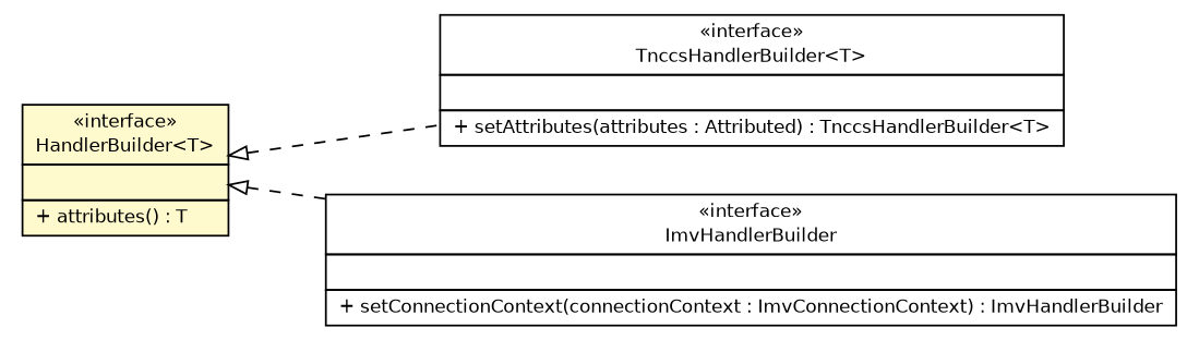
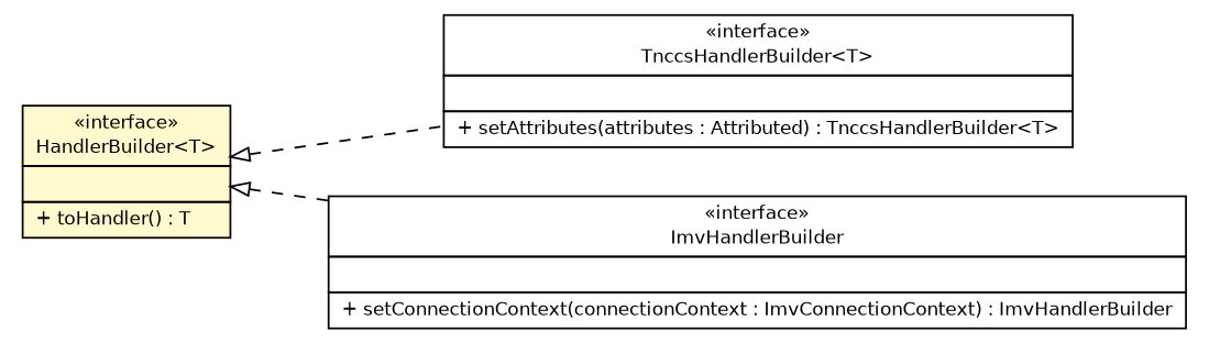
  digraph {
    nodesep=0.25
    rankdir=LR
    ranksep=0.5
    node [fontcolor=black fontname=Helvetica fontsize=10.0 shape=plaintext]
    edge [arrowtail=empty dir=back fontname=Helvetica fontsize=10 headport=p labelfontname=Helvetica labelfontsize=10 style=dashed tailport=p]
-   n1 [label=<<table title="de.hsbremen.tc.tnc.tnccs.message.handler.HandlerBuilder" border="0" cellborder="1" cellspacing="0" cellpadding="2" port="p" bgcolor="lemonChiffon" href="./HandlerBuilder.html"> 		<tr><td><table border="0" cellspacing="0" cellpadding="1"> <tr><td align="center" balign="center"> &#171;interface&#187; </td></tr> <tr><td align="center" balign="center"> HandlerBuilder&lt;T&gt; </td></tr> 		</table></td></tr> 		<tr><td><table border="0" cellspacing="0" cellpadding="1"> <tr><td align="left" balign="left">  </td></tr> 		</table></td></tr> 		<tr><td><table border="0" cellspacing="0" cellpadding="1"> <tr><td align="left" balign="left"> + attributes() : T </td></tr> 		</table></td></tr> 		</table>>]
+   n1 [label=<<table title="de.hsbremen.tc.tnc.tnccs.message.handler.HandlerBuilder" border="0" cellborder="1" cellspacing="0" cellpadding="2" port="p" bgcolor="lemonChiffon" href="./HandlerBuilder.html"> 		<tr><td><table border="0" cellspacing="0" cellpadding="1"> <tr><td align="center" balign="center"> &#171;interface&#187; </td></tr> <tr><td align="center" balign="center"> HandlerBuilder&lt;T&gt; </td></tr> 		</table></td></tr> 		<tr><td><table border="0" cellspacing="0" cellpadding="1"> <tr><td align="left" balign="left">  </td></tr> 		</table></td></tr> 		<tr><td><table border="0" cellspacing="0" cellpadding="1"> <tr><td align="left" balign="left"> + toHandler() : T </td></tr> 		</table></td></tr> 		</table>>]
    n2 [label=<<table title="de.hsbremen.tc.tnc.tnccs.message.handler.TnccsHandlerBuilder" border="0" cellborder="1" cellspacing="0" cellpadding="2" port="p" href="./TnccsHandlerBuilder.html"> 		<tr><td><table border="0" cellspacing="0" cellpadding="1"> <tr><td align="center" balign="center"> &#171;interface&#187; </td></tr> <tr><td align="center" balign="center"> TnccsHandlerBuilder&lt;T&gt; </td></tr> 		</table></td></tr> 		<tr><td><table border="0" cellspacing="0" cellpadding="1"> <tr><td align="left" balign="left">  </td></tr> 		</table></td></tr> 		<tr><td><table border="0" cellspacing="0" cellpadding="1"> <tr><td align="left" balign="left"> + setAttributes(attributes : Attributed) : TnccsHandlerBuilder&lt;T&gt; </td></tr> 		</table></td></tr> 		</table>>]
    n3 [label=<<table title="de.hsbremen.tc.tnc.tnccs.message.handler.ImvHandlerBuilder" border="0" cellborder="1" cellspacing="0" cellpadding="2" port="p" href="./ImvHandlerBuilder.html"> 		<tr><td><table border="0" cellspacing="0" cellpadding="1"> <tr><td align="center" balign="center"> &#171;interface&#187; </td></tr> <tr><td align="center" balign="center"> ImvHandlerBuilder </td></tr> 		</table></td></tr> 		<tr><td><table border="0" cellspacing="0" cellpadding="1"> <tr><td align="left" balign="left">  </td></tr> 		</table></td></tr> 		<tr><td><table border="0" cellspacing="0" cellpadding="1"> <tr><td align="left" balign="left"> + setConnectionContext(connectionContext : ImvConnectionContext) : ImvHandlerBuilder </td></tr> 		</table></td></tr> 		</table>>]
    n1 -> n2
    n1 -> n3
  }
